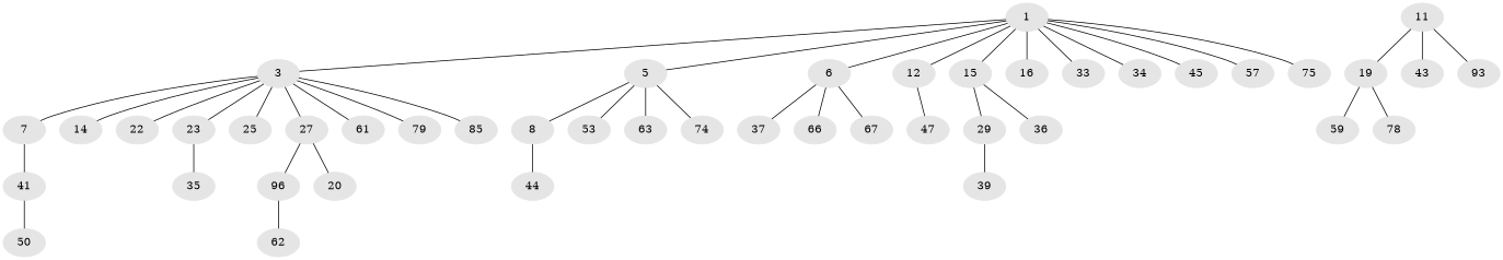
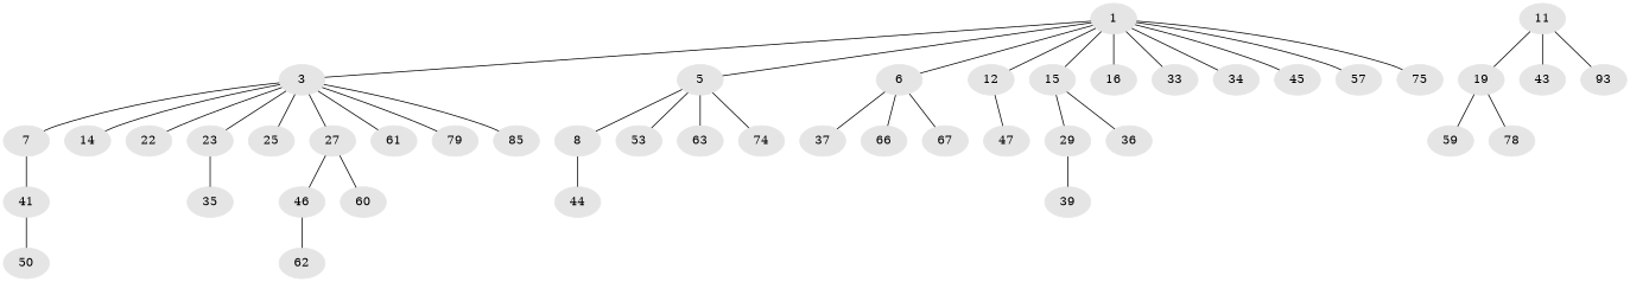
  graph {
    node [color=gray90 style=filled]
    1 [super="+2+9"]
    3 [super="+4+48"]
    5
    6 [super="+24"]
    12 [super="+28+65+76"]
    15 [super="+17"]
    16
    33
    34
    45 [super="+87+96"]
    n11 [label=57]
    75
    7 [super="+13"]
    14 [super="+84+49"]
    22 [super="+30"]
    23 [super="+54"]
    25 [super="+38+71"]
    27 [super="+31"]
    61 [super="+81"]
    79
    85
    8 [super="+64"]
    53
    63
    74 [super="+82"]
    37 [super="+40+69"]
    66
    67
    47
    29 [super="+32"]
    36 [super="+73"]
    41 [super="+57"]
    35
-   46 [super="+68+77+92" label=96]
-   60 [label=20]
+   46 [super="+68+77+92"]
+   60
    44
    50
    11 [super="+21+56"]
    19 [super="+51+52"]
    43
    93
    59
    78
    39 [super="+90"]
    62
    1 -- 3
    1 -- 5
    1 -- 6
    1 -- 12
    1 -- 15
    1 -- 16
    1 -- 33
    1 -- 34
    1 -- 45
    1 -- n11
    1 -- 75
    3 -- 7
    3 -- 14
    3 -- 22
    3 -- 23
    3 -- 25
    3 -- 27
    3 -- 61
    3 -- 79
    3 -- 85
    5 -- 8
    5 -- 53
    5 -- 63
    5 -- 74
    6 -- 37
    6 -- 66
    6 -- 67
    12 -- 47
    15 -- 29
    15 -- 36
    7 -- 41
    23 -- 35
    27 -- 46
    27 -- 60
    8 -- 44
    29 -- 39
    41 -- 50
    46 -- 62
    11 -- 19
    11 -- 43
    11 -- 93
    19 -- 59
    19 -- 78
  }
